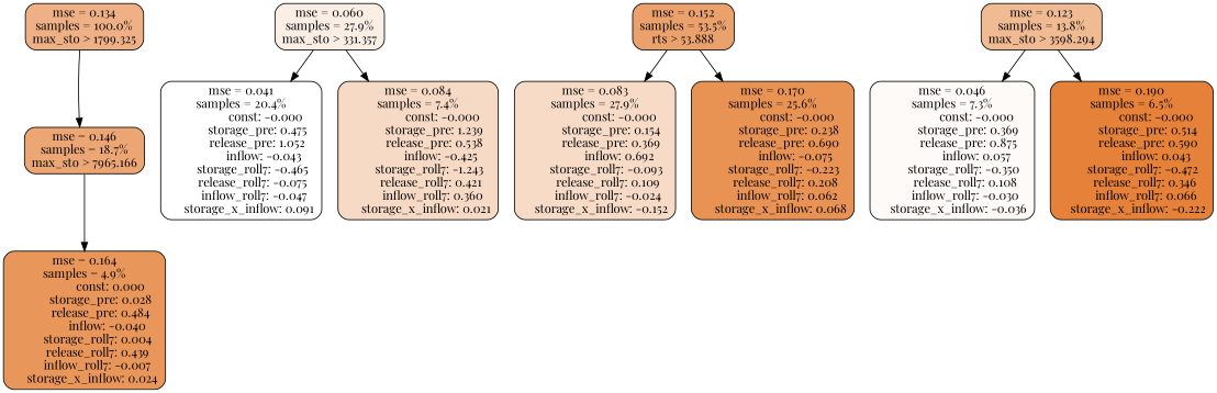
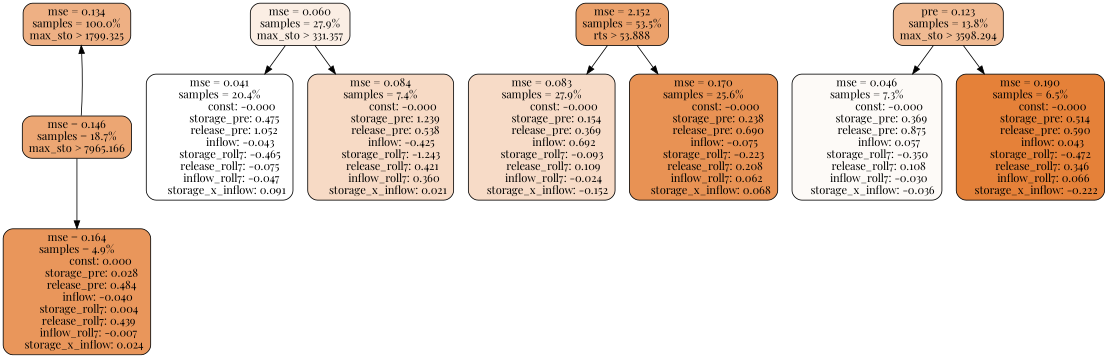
  digraph {
    fontname="Playfair Display"
    node [color=black fontname="Playfair Display" shape=rectangle style="filled, rounded"]
    edge [fontname="Playfair Display"]
    n1 [fillcolor="#eeb084" label="mse = 0.134\nsamples = 100.0%\nmax_sto > 1799.325"]
    n2 [fillcolor="#eca673" label="mse = 0.146\nsamples = 18.7%\nmax_sto > 7965.166"]
    n3 [fillcolor="#e9965b" label="mse = 0.164\nsamples = 4.9%\n                const: 0.000\n          storage_pre: 0.028\n          release_pre: 0.484\n              inflow: -0.040\n        storage_roll7: 0.004\n        release_roll7: 0.439\n        inflow_roll7: -0.007\n     storage_x_inflow: 0.024"]
    n4 [fillcolor="#fbeee4" label="mse = 0.060\nsamples = 27.9%\nmax_sto > 331.357"]
    n5 [fillcolor="#ffffff" label="mse = 0.041\nsamples = 20.4%\n               const: -0.000\n          storage_pre: 0.475\n          release_pre: 1.052\n              inflow: -0.043\n       storage_roll7: -0.465\n       release_roll7: -0.075\n        inflow_roll7: -0.047\n     storage_x_inflow: 0.091"]
    n6 [fillcolor="#f7dac5" label="mse = 0.084\nsamples = 7.4%\n               const: -0.000\n          storage_pre: 1.239\n          release_pre: 0.538\n              inflow: -0.425\n       storage_roll7: -1.243\n        release_roll7: 0.421\n         inflow_roll7: 0.360\n     storage_x_inflow: 0.021"]
-   n7 [fillcolor="#eba16b" label="mse = 0.152\nsamples = 53.5%\nrts > 53.888"]
+   n7 [fillcolor="#eba16b" label="mse = 2.152\nsamples = 53.5%\nrts > 53.888"]
    n8 [fillcolor="#f7dbc7" label="mse = 0.083\nsamples = 27.9%\n               const: -0.000\n          storage_pre: 0.154\n          release_pre: 0.369\n               inflow: 0.692\n       storage_roll7: -0.093\n        release_roll7: 0.109\n        inflow_roll7: -0.024\n    storage_x_inflow: -0.152"]
    n9 [fillcolor="#e89254" label="mse = 0.170\nsamples = 25.6%\n               const: -0.000\n          storage_pre: 0.238\n          release_pre: 0.690\n              inflow: -0.075\n       storage_roll7: -0.223\n        release_roll7: 0.208\n         inflow_roll7: 0.062\n     storage_x_inflow: 0.068"]
-   n10 [fillcolor="#f0ba92" label="mse = 0.123\nsamples = 13.8%\nmax_sto > 3598.294"]
+   n10 [fillcolor="#f0ba92" label="pre = 0.123\nsamples = 13.8%\nmax_sto > 3598.294"]
    n11 [fillcolor="#fdfaf7" label="mse = 0.046\nsamples = 7.3%\n               const: -0.000\n          storage_pre: 0.369\n          release_pre: 0.875\n               inflow: 0.057\n       storage_roll7: -0.350\n        release_roll7: 0.108\n        inflow_roll7: -0.030\n    storage_x_inflow: -0.036"]
    n12 [fillcolor="#e58139" label="mse = 0.190\nsamples = 6.5%\n               const: -0.000\n          storage_pre: 0.514\n          release_pre: 0.590\n               inflow: 0.043\n       storage_roll7: -0.472\n        release_roll7: 0.346\n         inflow_roll7: 0.066\n    storage_x_inflow: -0.222"]
-   n1 -> n2
+   n2 -> n1
    n2 -> n3
    n4 -> n5
    n4 -> n6
    n7 -> n8
    n7 -> n9
    n10 -> n11
    n10 -> n12
  }
